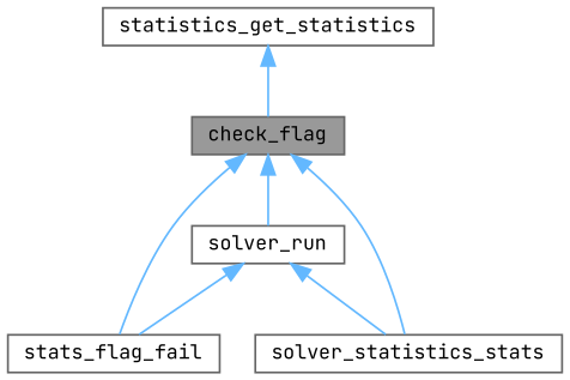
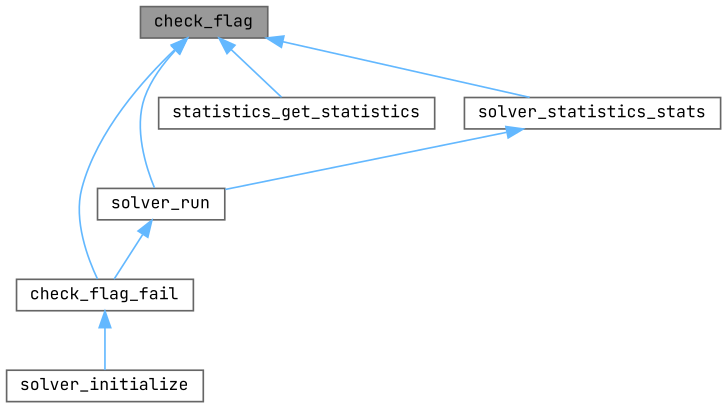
  digraph {
    fontname="JetBrains Mono"
    rankdir=TB
    node [color=grey40 fillcolor=white fontname="JetBrains Mono" fontsize=10 shape=box style=filled]
    edge [color=steelblue1 dir=back fontname="JetBrains Mono" fontsize=10 labelfontname=Helvetica labelfontsize=10 style=solid]
    n1 [color=gray40 fillcolor=grey60 fontcolor=black height=0.2 label=check_flag width=0.4]
-   n2 [height=0.2 label=stats_flag_fail width=0.4]
+   n2 [height=0.2 label=check_flag_fail width=0.4]
    n3 [height=0.2 label=solver_run width=0.4]
    n4 [height=0.2 label=statistics_get_statistics width=0.4]
    n5 [height=0.2 label=solver_statistics_stats width=0.4]
+   n6 [height=0.2 label=solver_initialize width=0.4]
    n1 -> n2
    n1 -> n3
-   n4 -> n1
+   n1 -> n4
    n1 -> n5
+   n2 -> n6
    n3 -> n2
-   n3 -> n5
+   n5 -> n3
  }
